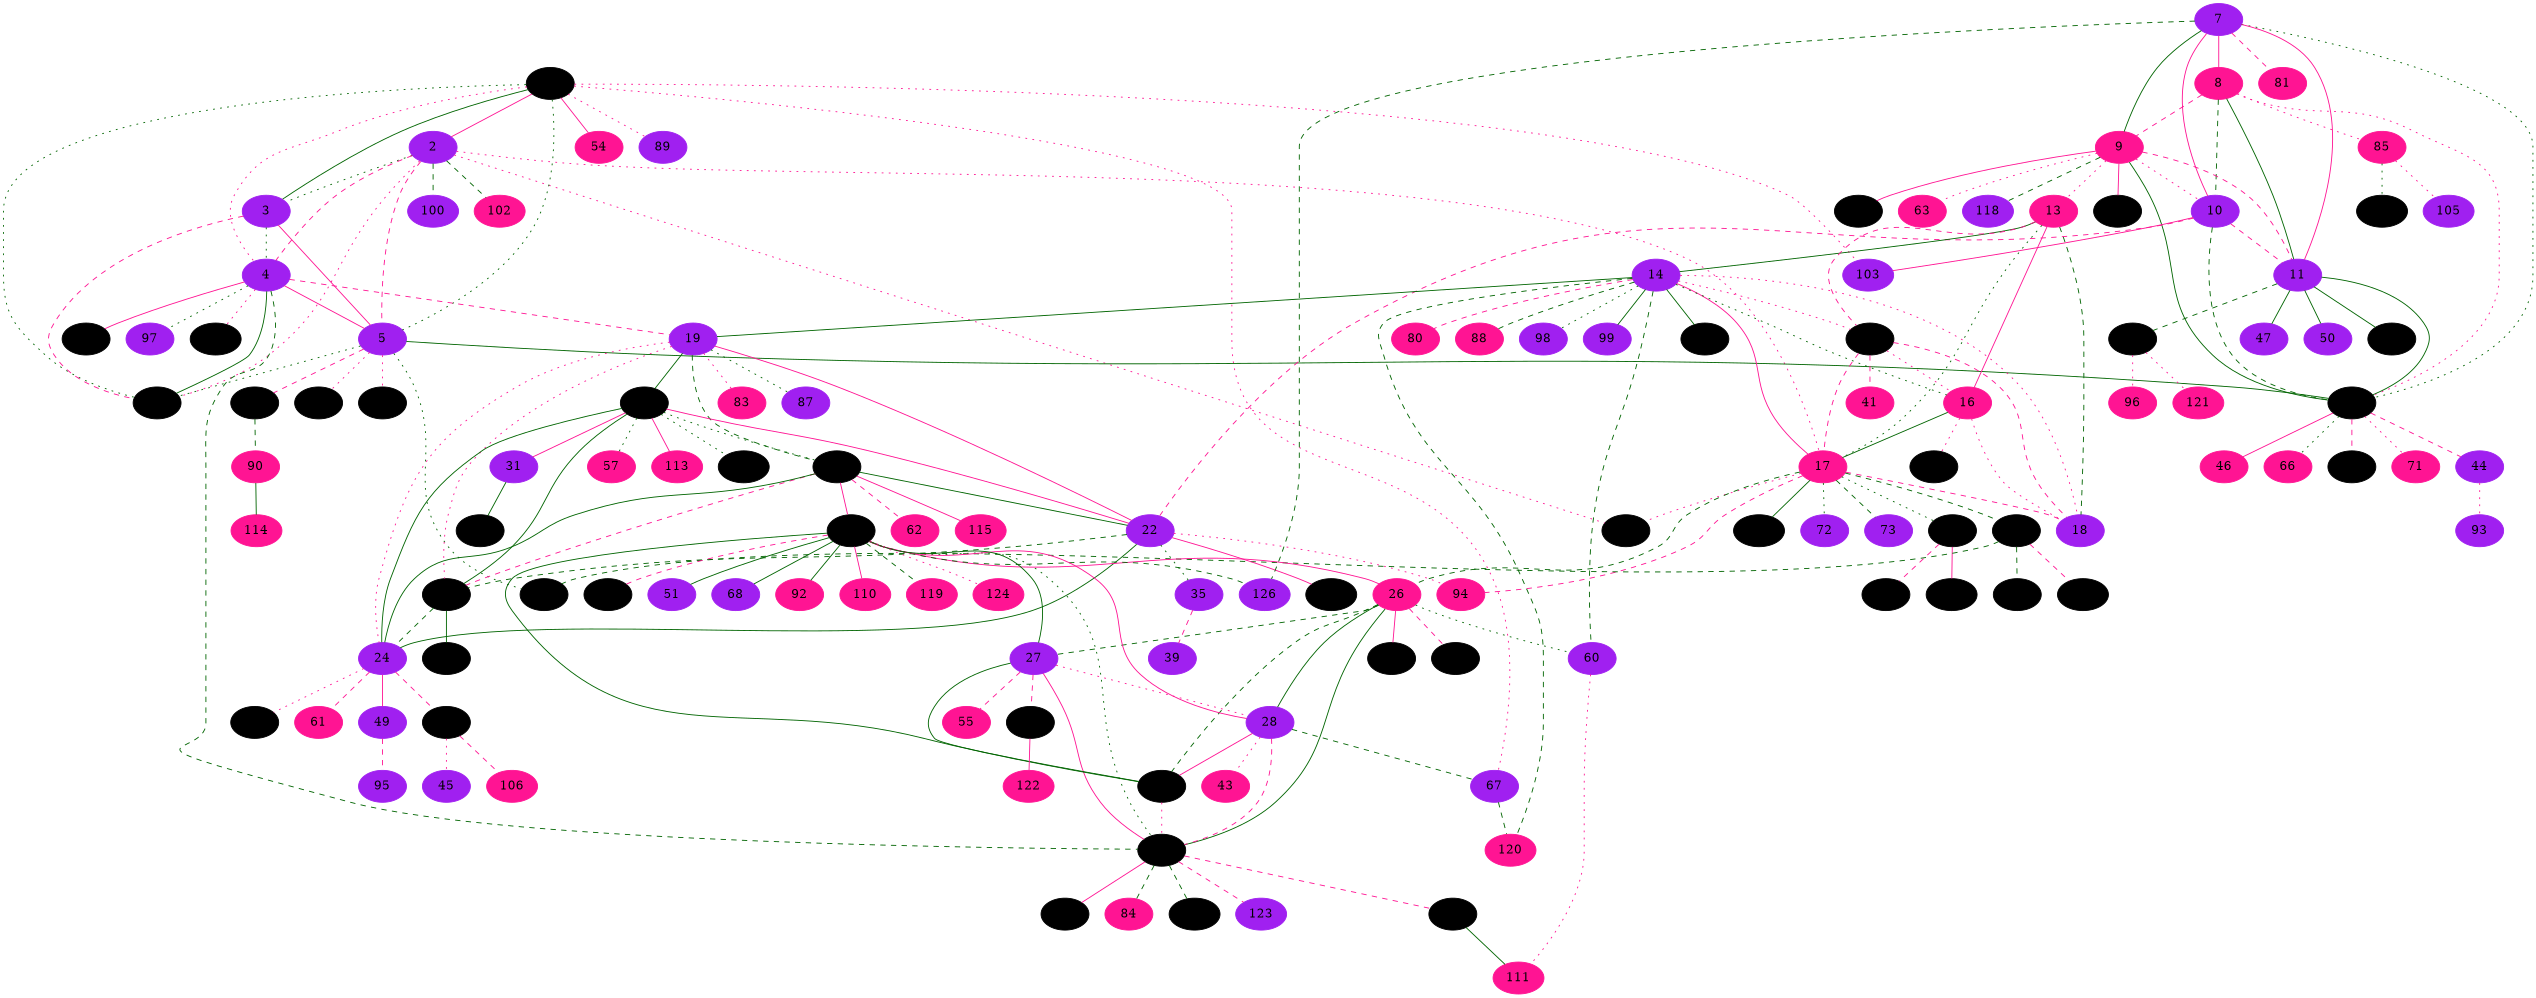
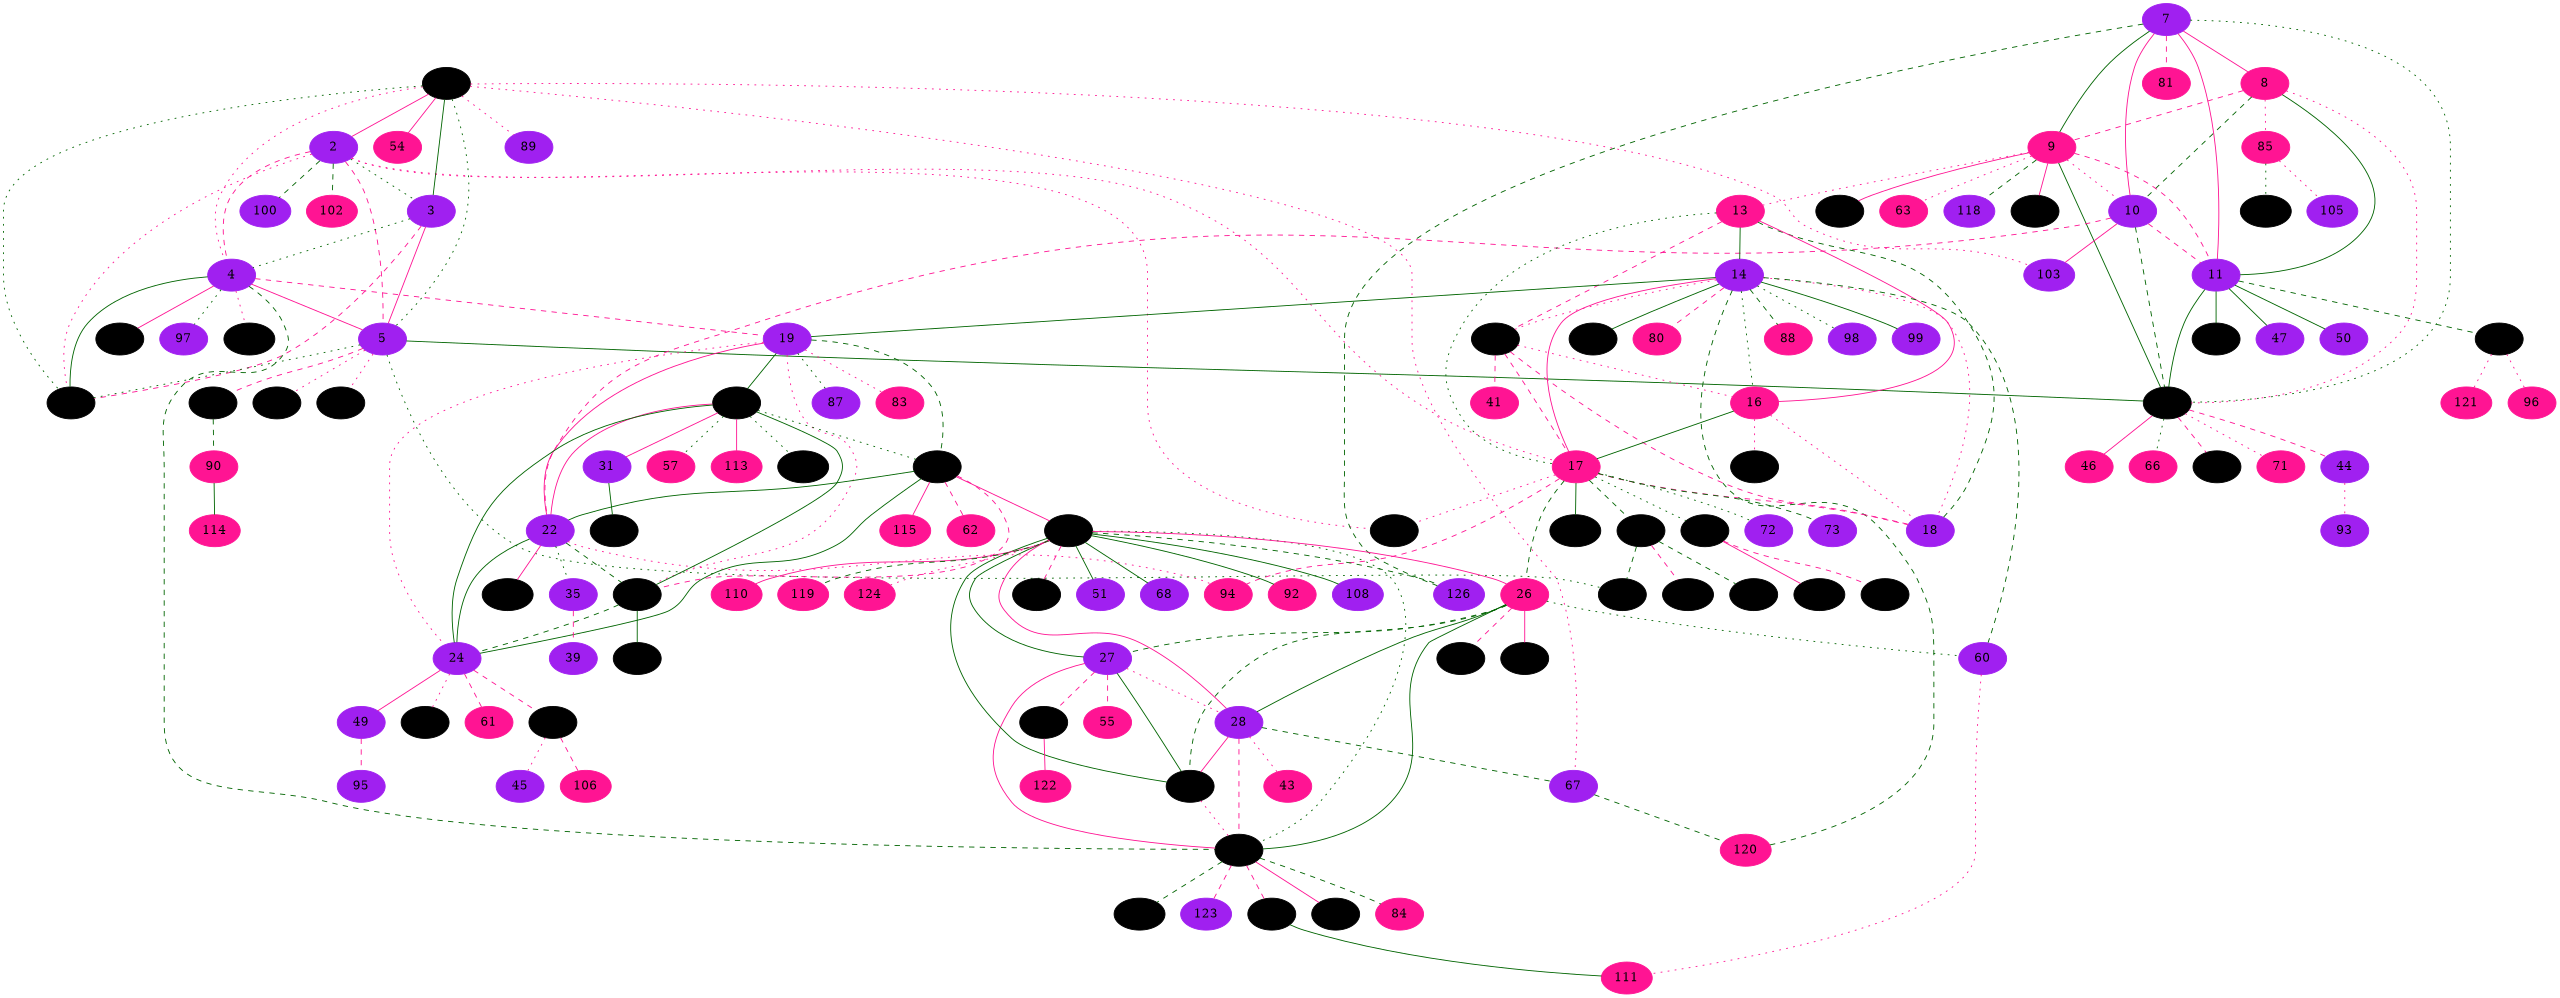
  graph {
    node [color=black style=filled]
    edge [color=deeppink style=solid]
    2 [color=purple]
    1
    3 [color=purple]
    4 [color=purple]
    5 [color=purple]
    6
    54 [color=deeppink]
    67 [color=purple]
    89 [color=purple]
    103 [color=purple]
    17 [color=deeppink]
    52
    100 [color=purple]
    102 [color=deeppink]
    19 [color=purple]
    30
    64
    97 [color=purple]
    101
    12
    38
    53
    76
    86
    120 [color=deeppink]
    18 [color=purple]
    26 [color=deeppink]
    32
    48
    72 [color=purple]
    73 [color=purple]
    94 [color=deeppink]
    125
    22 [color=purple]
    20
    21
    23
    24 [color=purple]
    83 [color=deeppink]
    87 [color=purple]
    74
    75
    84 [color=deeppink]
    104
    123 [color=purple]
    44 [color=purple]
    46 [color=deeppink]
    66 [color=deeppink]
    70
    71 [color=deeppink]
    90 [color=deeppink]
    7 [color=purple]
    8 [color=deeppink]
    9 [color=deeppink]
    10 [color=purple]
    11 [color=purple]
    81 [color=deeppink]
    126 [color=purple]
    85 [color=deeppink]
    13 [color=deeppink]
    34
    42
    63 [color=deeppink]
    118 [color=purple]
    37
    47 [color=purple]
    50 [color=purple]
    77
    28 [color=purple]
    29
    43 [color=deeppink]
    105 [color=purple]
    112
    14 [color=purple]
    15
    16 [color=deeppink]
    35 [color=purple]
    116
    96 [color=deeppink]
    121 [color=deeppink]
    93 [color=purple]
    56
    60 [color=purple]
    80 [color=deeppink]
    88 [color=deeppink]
    98 [color=purple]
    99 [color=purple]
    41 [color=deeppink]
    36
    111 [color=deeppink]
    27 [color=purple]
    65
    69
    58
    109
    82
    107
    31 [color=purple]
    57 [color=deeppink]
    113 [color=deeppink]
    117
    25
    62 [color=deeppink]
    115 [color=deeppink]
    78
    33
    49 [color=purple]
    59
    61 [color=deeppink]
    79
    40
    51 [color=purple]
    68 [color=purple]
    92 [color=deeppink]
+   108 [color=purple]
    110 [color=deeppink]
    119 [color=deeppink]
    124 [color=deeppink]
    39 [color=purple]
    45 [color=purple]
    106 [color=deeppink]
    95 [color=purple]
    55 [color=deeppink]
    91
    122 [color=deeppink]
    114 [color=deeppink]
    2 -- 3 [color=darkgreen style=dotted]
    2 -- 4 [style=dashed]
    2 -- 5 [style=dashed]
    2 -- 6 [style=dotted]
    2 -- 17 [style=dotted]
    2 -- 52 [style=dotted]
    2 -- 100 [color=darkgreen style=dashed]
    2 -- 102 [color=darkgreen style=dashed]
    1 -- 2
    1 -- 3 [color=darkgreen]
    1 -- 4 [style=dotted]
    1 -- 5 [color=darkgreen style=dotted]
    1 -- 6 [color=darkgreen style=dotted]
    1 -- 54
    1 -- 67 [style=dotted]
    1 -- 89 [style=dotted]
    1 -- 103 [style=dotted]
    3 -- 4 [color=darkgreen style=dotted]
    3 -- 5
    3 -- 6 [style=dashed]
    4 -- 5
    4 -- 6 [color=darkgreen]
    4 -- 19 [style=dashed]
    4 -- 30 [color=darkgreen style=dashed]
    4 -- 64
    4 -- 97 [color=darkgreen style=dotted]
    4 -- 101 [style=dotted]
    5 -- 6 [color=darkgreen style=dotted]
    5 -- 12 [color=darkgreen]
    5 -- 38 [style=dotted]
    5 -- 53 [color=darkgreen style=dotted]
    5 -- 76 [style=dotted]
    5 -- 86 [style=dashed]
    67 -- 120 [color=darkgreen style=dashed]
    17 -- 52 [style=dotted]
    17 -- 18 [style=dashed]
    17 -- 26 [color=darkgreen style=dashed]
    17 -- 32 [color=darkgreen style=dotted]
    17 -- 48 [color=darkgreen style=dashed]
    17 -- 72 [color=darkgreen style=dotted]
    17 -- 73 [color=darkgreen style=dashed]
    17 -- 94 [style=dashed]
    17 -- 125 [color=darkgreen]
    19 -- 22
    19 -- 20 [color=darkgreen]
    19 -- 21 [color=darkgreen style=dashed]
    19 -- 23 [style=dotted]
    19 -- 24 [style=dotted]
    19 -- 83 [style=dotted]
    19 -- 87 [color=darkgreen style=dotted]
    30 -- 74 [style=dashed]
    30 -- 75
    30 -- 84 [color=darkgreen style=dashed]
    30 -- 104 [color=darkgreen style=dashed]
    30 -- 123 [style=dashed]
    12 -- 44 [style=dashed]
    12 -- 46
    12 -- 66 [color=darkgreen style=dotted]
    12 -- 70 [style=dashed]
    12 -- 71 [style=dotted]
    86 -- 90 [color=darkgreen style=dashed]
    26 -- 30 [color=darkgreen]
    26 -- 28 [color=darkgreen]
    26 -- 29 [color=darkgreen style=dashed]
    26 -- 60 [color=darkgreen style=dotted]
    26 -- 27 [color=darkgreen style=dashed]
    26 -- 65
    26 -- 69 [style=dashed]
    32 -- 58 [style=dashed]
    32 -- 109
    48 -- 53 [color=darkgreen style=dashed]
    48 -- 82 [color=darkgreen style=dashed]
    48 -- 107 [style=dashed]
    22 -- 94 [style=dotted]
    22 -- 23 [color=darkgreen style=dashed]
    22 -- 24 [color=darkgreen]
    22 -- 35 [color=darkgreen style=dotted]
    22 -- 116
    20 -- 22
    20 -- 21 [color=darkgreen style=dotted]
    20 -- 23 [color=darkgreen]
    20 -- 24 [color=darkgreen]
    20 -- 31
    20 -- 57 [color=darkgreen style=dotted]
    20 -- 113
    20 -- 117 [color=darkgreen style=dotted]
    21 -- 22 [color=darkgreen]
    21 -- 23 [style=dashed]
    21 -- 24 [color=darkgreen]
    21 -- 25
    21 -- 62 [style=dashed]
    21 -- 115
    23 -- 24 [color=darkgreen style=dashed]
    23 -- 78 [color=darkgreen]
    24 -- 33 [style=dashed]
    24 -- 49
    24 -- 59 [style=dotted]
    24 -- 61 [style=dashed]
    74 -- 111 [color=darkgreen]
    44 -- 93 [style=dotted]
    90 -- 114 [color=darkgreen]
    7 -- 12 [color=darkgreen style=dotted]
    7 -- 8
    7 -- 9 [color=darkgreen]
    7 -- 10
    7 -- 11
    7 -- 81 [style=dashed]
    7 -- 126 [color=darkgreen style=dashed]
    8 -- 12 [style=dotted]
    8 -- 9 [style=dashed]
    8 -- 10 [color=darkgreen style=dashed]
    8 -- 11 [color=darkgreen]
    8 -- 85 [style=dotted]
    9 -- 12 [color=darkgreen]
    9 -- 10 [style=dotted]
    9 -- 11 [style=dashed]
    9 -- 13 [style=dotted]
    9 -- 34
    9 -- 42
    9 -- 63 [style=dotted]
    9 -- 118 [color=darkgreen style=dashed]
    10 -- 103
    10 -- 12 [color=darkgreen style=dashed]
    10 -- 22 [style=dashed]
    10 -- 11 [style=dashed]
    11 -- 12 [color=darkgreen]
    11 -- 37 [color=darkgreen style=dashed]
    11 -- 47 [color=darkgreen]
    11 -- 50 [color=darkgreen]
    11 -- 77 [color=darkgreen]
    85 -- 105 [style=dotted]
    85 -- 112 [color=darkgreen style=dotted]
    13 -- 17 [color=darkgreen style=dotted]
    13 -- 18 [color=darkgreen style=dashed]
    13 -- 14 [color=darkgreen]
    13 -- 15 [style=dashed]
    13 -- 16
    37 -- 96 [style=dotted]
    37 -- 121 [style=dotted]
    28 -- 67 [color=darkgreen style=dashed]
    28 -- 30 [style=dashed]
    28 -- 29
    28 -- 43 [style=dotted]
    29 -- 30 [style=dotted]
    14 -- 17
    14 -- 19 [color=darkgreen]
    14 -- 120 [color=darkgreen style=dashed]
    14 -- 18 [style=dotted]
    14 -- 15 [style=dotted]
    14 -- 16 [color=darkgreen style=dotted]
    14 -- 56 [color=darkgreen]
    14 -- 60 [color=darkgreen style=dashed]
    14 -- 80 [style=dashed]
    14 -- 88 [color=darkgreen style=dashed]
    14 -- 98 [color=darkgreen style=dotted]
    14 -- 99 [color=darkgreen]
    15 -- 17 [style=dashed]
    15 -- 18 [style=dashed]
    15 -- 16 [style=dotted]
    15 -- 41 [style=dashed]
    16 -- 17 [color=darkgreen]
    16 -- 18 [style=dotted]
    16 -- 36 [style=dotted]
    35 -- 39 [style=dashed]
    60 -- 111 [style=dotted]
    27 -- 30
    27 -- 28 [style=dotted]
    27 -- 29 [color=darkgreen]
    27 -- 55 [style=dashed]
    27 -- 91 [style=dashed]
    31 -- 79 [color=darkgreen]
    25 -- 30 [color=darkgreen style=dotted]
    25 -- 26
    25 -- 126 [color=darkgreen style=dashed]
    25 -- 28
    25 -- 29 [color=darkgreen]
    25 -- 27 [color=darkgreen]
    25 -- 40 [style=dashed]
    25 -- 51 [color=darkgreen]
    25 -- 68 [color=darkgreen]
    25 -- 92 [color=darkgreen]
+   25 -- 108 [color=darkgreen]
    25 -- 110
    25 -- 119 [color=darkgreen style=dashed]
    25 -- 124 [style=dotted]
    33 -- 45 [style=dotted]
    33 -- 106 [style=dashed]
    49 -- 95 [style=dashed]
    91 -- 122
  }
